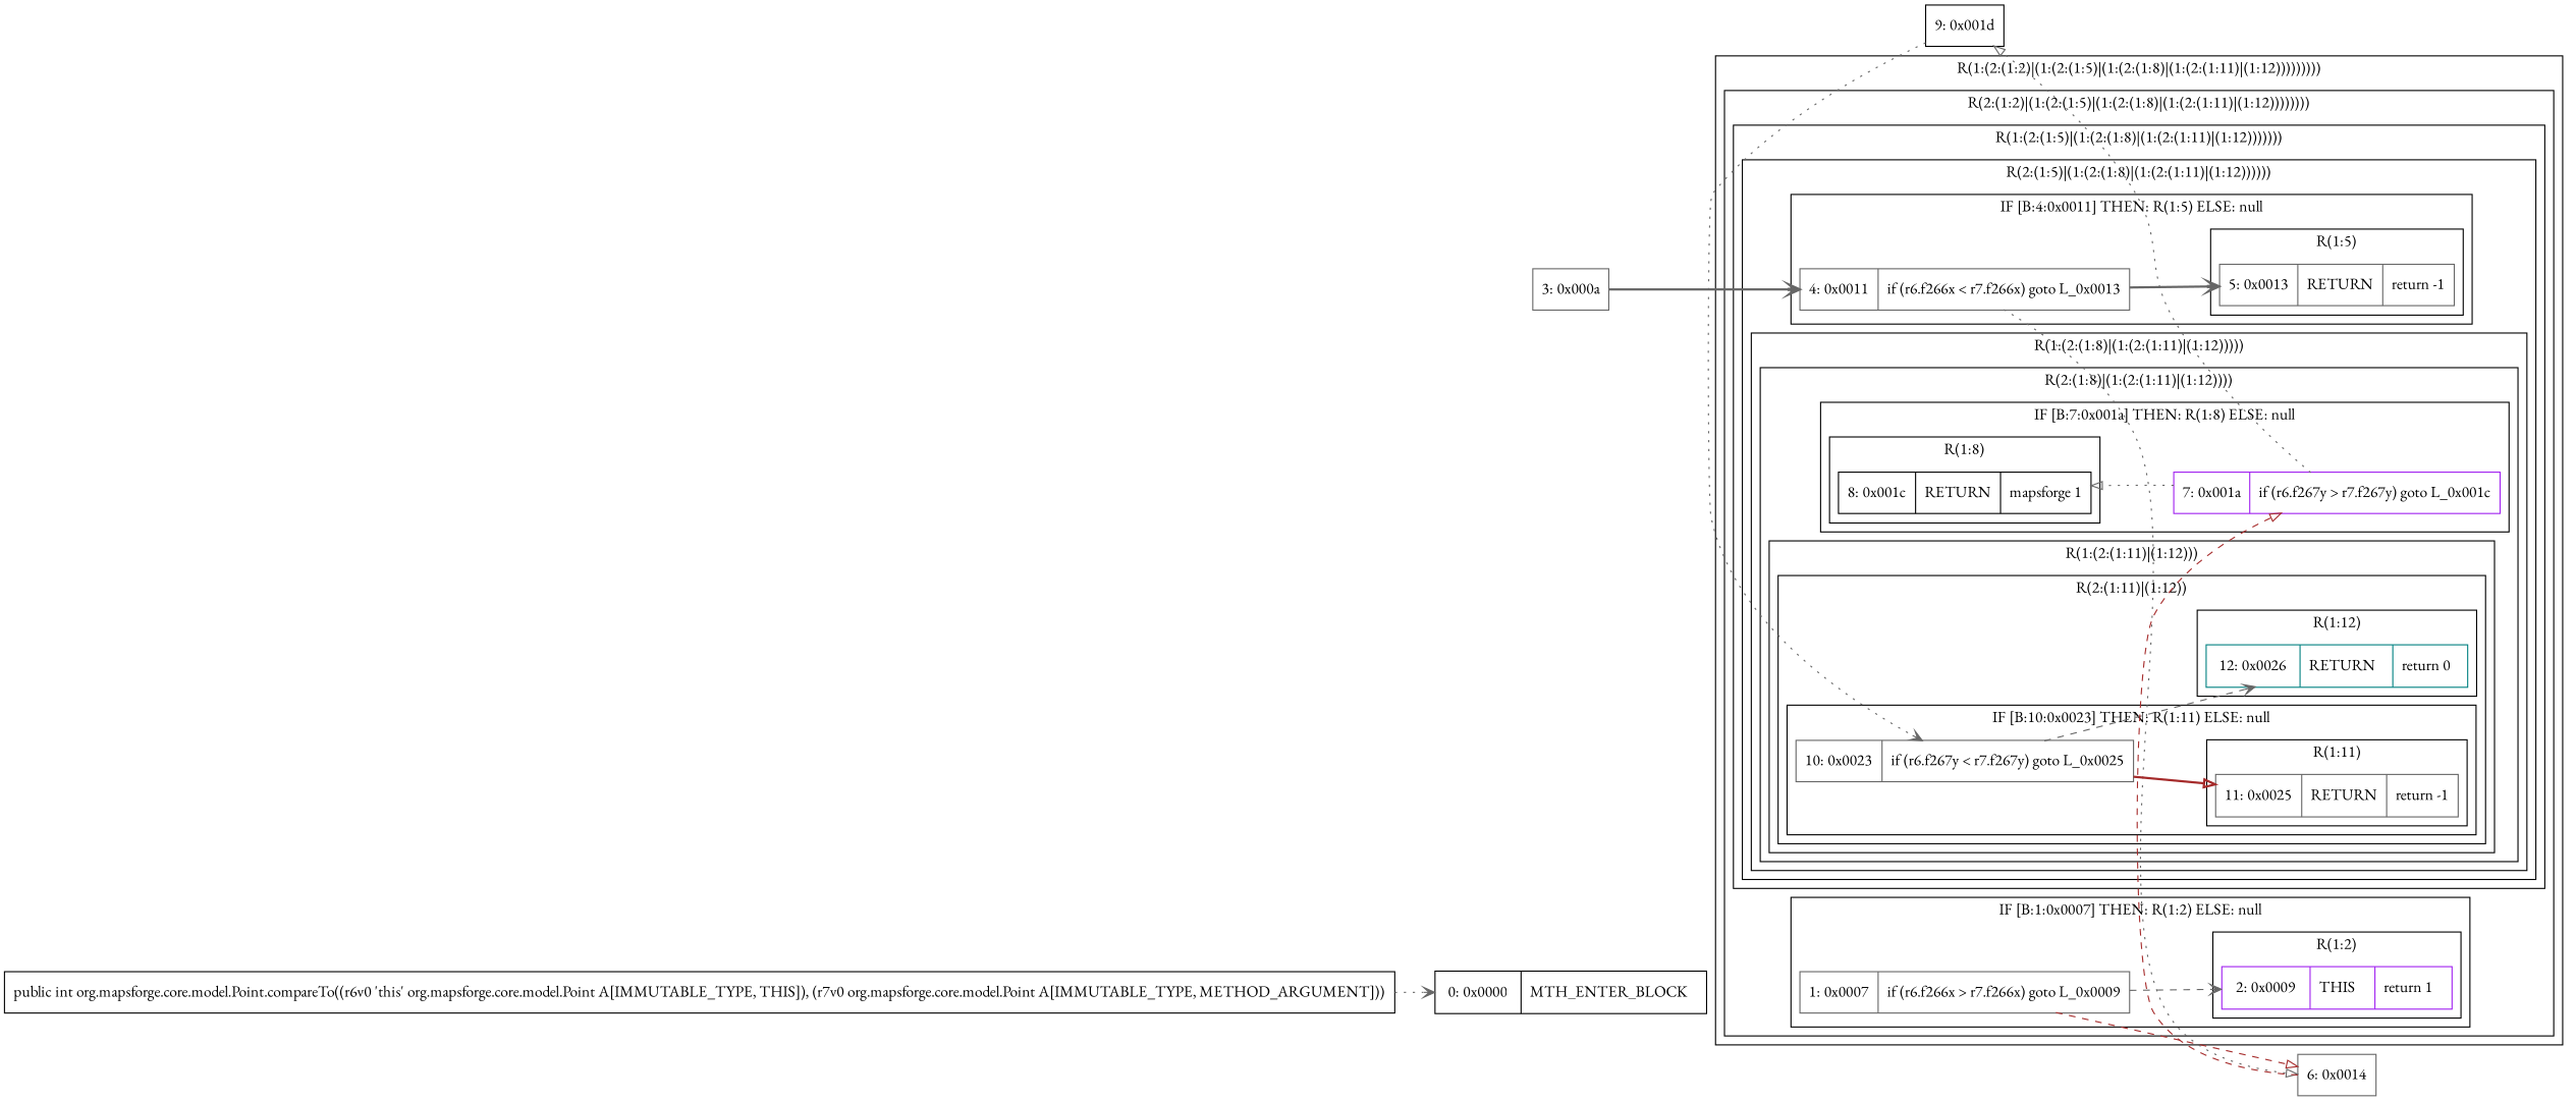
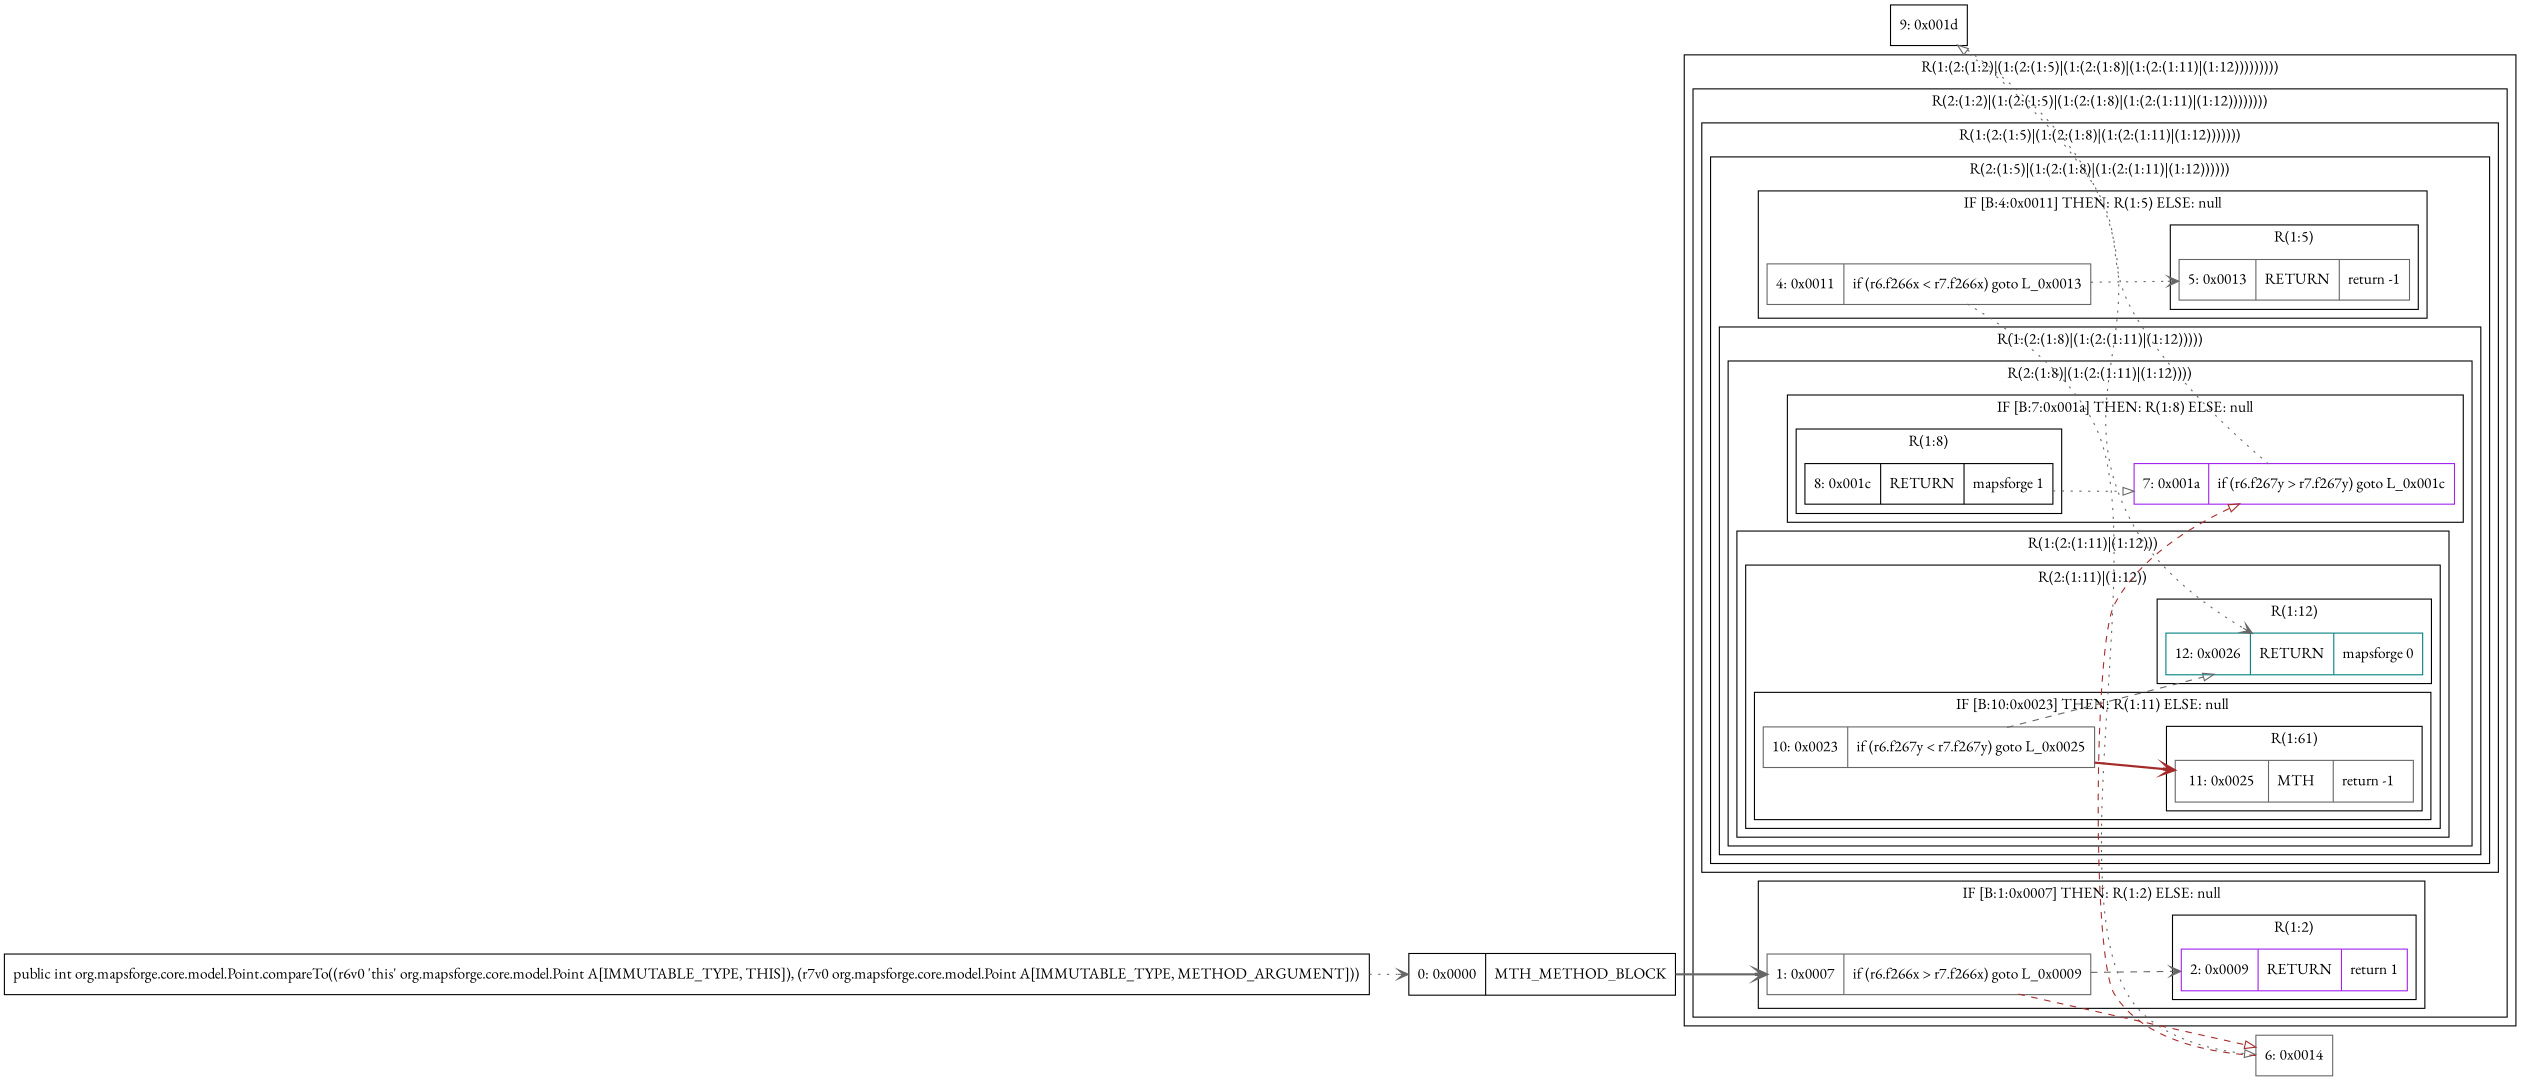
  digraph {
    fontname="EB Garamond"
    rankdir=LR
    node [color=gray40 fontname="EB Garamond" shape=record]
    edge [arrowhead=onormal color=gray40 fontname="EB Garamond" style=dotted]
-   n1 [color=purple label="{2\:\ 0x0009|THIS\l|return 1\l}"]
+   n1 [color=purple label="{2\:\ 0x0009|RETURN\l|return 1\l}"]
    n2 [label="{1\:\ 0x0007|if (r6.f266x \> r7.f266x) goto L_0x0009\l}"]
    n3 [label="{5\:\ 0x0013|RETURN\l|return \-1\l}"]
    n4 [label="{4\:\ 0x0011|if (r6.f266x \< r7.f266x) goto L_0x0013\l}"]
    n5 [color=black label="{8\:\ 0x001c|RETURN\l|mapsforge 1\l}"]
    n6 [color=purple label="{7\:\ 0x001a|if (r6.f267y \> r7.f267y) goto L_0x001c\l}"]
-   n7 [label="{11\:\ 0x0025|RETURN\l|return \-1\l}"]
+   n7 [label="{11\:\ 0x0025|MTH\l|return \-1\l}"]
    n8 [label="{10\:\ 0x0023|if (r6.f267y \< r7.f267y) goto L_0x0025\l}"]
-   n9 [color=teal label="{12\:\ 0x0026|RETURN\l|return 0\l}"]
+   n9 [color=teal label="{12\:\ 0x0026|RETURN\l|mapsforge 0\l}"]
    n10 [label="{6\:\ 0x0014}"]
    n11 [color=black label="{9\:\ 0x001d}"]
-   n12 [label="{3\:\ 0x000a}"]
-   n13 [color=black label="{0\:\ 0x0000|MTH_ENTER_BLOCK\l}"]
+   n13 [color=black label="{0\:\ 0x0000|MTH_METHOD_BLOCK\l}"]
    n14 [color=black label="{public int org.mapsforge.core.model.Point.compareTo((r6v0 'this' org.mapsforge.core.model.Point A[IMMUTABLE_TYPE, THIS]), (r7v0 org.mapsforge.core.model.Point A[IMMUTABLE_TYPE, METHOD_ARGUMENT])) }"]
    subgraph cluster_1 {
      label="R(1:(2:(1:2)|(1:(2:(1:5)|(1:(2:(1:8)|(1:(2:(1:11)|(1:12)))))))))"
      subgraph cluster_2 {
        label="R(2:(1:2)|(1:(2:(1:5)|(1:(2:(1:8)|(1:(2:(1:11)|(1:12))))))))"
        subgraph cluster_3 {
          label="IF [B:1:0x0007] THEN: R(1:2) ELSE: null"
          n2
          subgraph cluster_4 {
            label="R(1:2)"
            n1
          }
        }
        subgraph cluster_5 {
          label="R(1:(2:(1:5)|(1:(2:(1:8)|(1:(2:(1:11)|(1:12)))))))"
          subgraph cluster_6 {
            label="R(2:(1:5)|(1:(2:(1:8)|(1:(2:(1:11)|(1:12))))))"
            subgraph cluster_7 {
              label="IF [B:4:0x0011] THEN: R(1:5) ELSE: null"
              n4
              subgraph cluster_8 {
                label="R(1:5)"
                n3
              }
            }
            subgraph cluster_9 {
              label="R(1:(2:(1:8)|(1:(2:(1:11)|(1:12)))))"
              subgraph cluster_10 {
                label="R(2:(1:8)|(1:(2:(1:11)|(1:12))))"
                subgraph cluster_11 {
                  label="IF [B:7:0x001a] THEN: R(1:8) ELSE: null"
                  n6
                  subgraph cluster_12 {
                    label="R(1:8)"
                    n5
                  }
                }
                subgraph cluster_13 {
                  label="R(1:(2:(1:11)|(1:12)))"
                  subgraph cluster_14 {
                    label="R(2:(1:11)|(1:12))"
                    subgraph cluster_15 {
                      label="IF [B:10:0x0023] THEN: R(1:11) ELSE: null"
                      n8
                      subgraph cluster_16 {
-                       label="R(1:11)"
+                       label="R(1:61)"
                        n7
                      }
                    }
                    subgraph cluster_17 {
                      label="R(1:12)"
                      n9
                    }
                  }
                }
              }
            }
          }
        }
      }
    }
    n2 -> n1 [arrowhead=vee style=dashed]
    n2 -> n10 [color=brown style=dashed]
-   n4 -> n3 [arrowhead=vee style=bold]
+   n4 -> n3 [arrowhead=vee]
    n4 -> n10
-   n6 -> n5
+   n5 -> n6
    n6 -> n11
-   n8 -> n7 [color=brown style=bold]
-   n8 -> n9 [arrowhead=vee style=dashed]
+   n8 -> n7 [arrowhead=vee color=brown style=bold]
+   n8 -> n9 [style=dashed]
    n10 -> n6 [color=brown style=dashed]
-   n11 -> n8 [arrowhead=vee]
-   n12 -> n4 [arrowhead=vee style=bold]
+   n11 -> n9 [arrowhead=vee]
+   n13 -> n2 [arrowhead=vee style=bold]
    n14 -> n13 [arrowhead=vee]
  }
